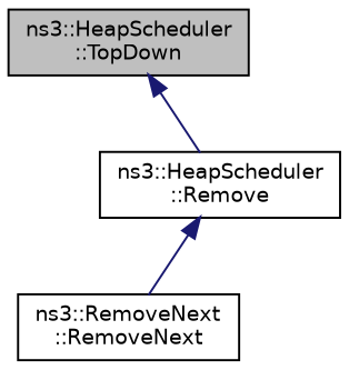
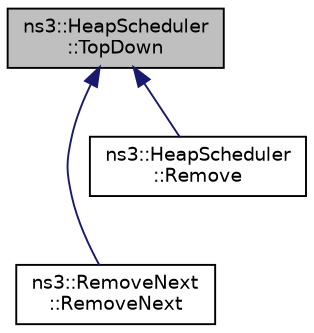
  digraph {
    rankdir=TB
    node [color=black fillcolor=white fontname=Helvetica fontsize=10 shape=record style=filled]
    edge [color=midnightblue dir=back fontname=Helvetica fontsize=10 labelfontname=Helvetica labelfontsize=10 style=solid]
    n1 [fillcolor=grey75 fontcolor=black height=0.2 label="ns3::HeapScheduler\l::TopDown" width=0.4]
    n2 [height=0.2 label="ns3::RemoveNext\l::RemoveNext" width=0.4]
    n3 [height=0.2 label="ns3::HeapScheduler\l::Remove" width=0.4]
-   n3 -> n2
+   n1 -> n2
    n1 -> n3
  }
